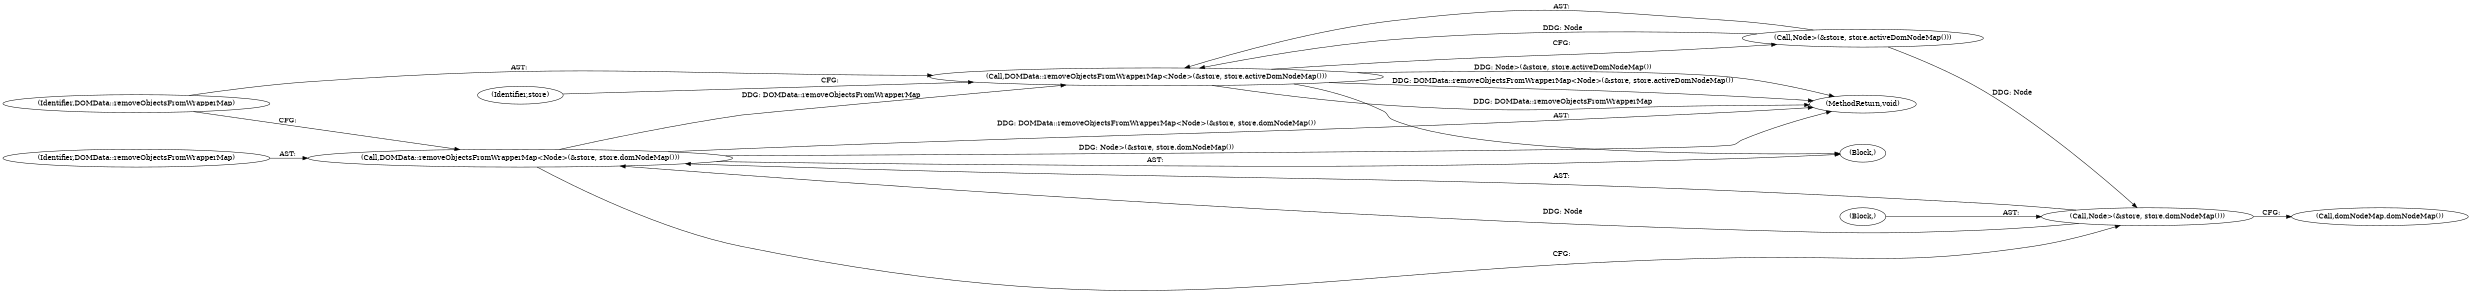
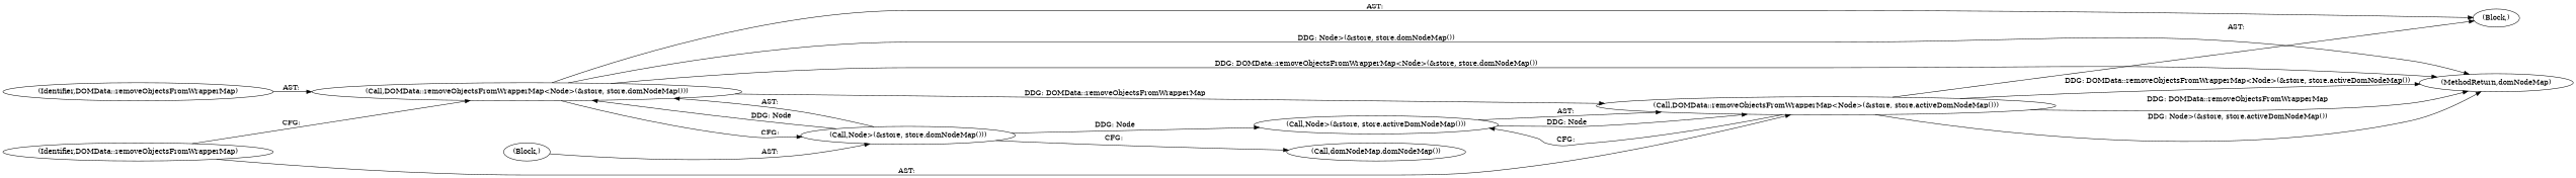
  digraph {
    rankdir=LR
    n1 [label="(Call,DOMData::removeObjectsFromWrapperMap<Node>(&store, store.domNodeMap()))"]
    n2 [label="(Call,Node>(&store, store.domNodeMap()))"]
    n3 [label="(Call,DOMData::removeObjectsFromWrapperMap<Node>(&store, store.activeDomNodeMap()))"]
-   n4 [label="(MethodReturn,void)"]
+   n4 [label="(MethodReturn,domNodeMap)"]
    n5 [label="(Block,)"]
    n6 [label="(Call,Node>(&store, store.activeDomNodeMap()))"]
    n7 [label="(Call,domNodeMap.domNodeMap())"]
    n8 [label="(Identifier,DOMData::removeObjectsFromWrapperMap)"]
-   n9 [label="(Identifier,store)"]
    n10 [label="(Identifier,DOMData::removeObjectsFromWrapperMap)"]
    n11 [label="(Block,)"]
    n1 -> n2 [label="CFG: "]
    n1 -> n3 [label="DDG: DOMData::removeObjectsFromWrapperMap"]
    n1 -> n4 [label="DDG: Node>(&store, store.domNodeMap())"]
    n1 -> n4 [label="DDG: DOMData::removeObjectsFromWrapperMap<Node>(&store, store.domNodeMap())"]
    n1 -> n5 [label="AST: "]
    n2 -> n1 [label="AST: "]
    n2 -> n1 [label="DDG: Node"]
-   n6 -> n2 [label="DDG: Node"]
+   n2 -> n6 [label="DDG: Node"]
    n2 -> n7 [label="CFG: "]
    n3 -> n4 [label="DDG: DOMData::removeObjectsFromWrapperMap<Node>(&store, store.activeDomNodeMap())"]
    n3 -> n4 [label="DDG: DOMData::removeObjectsFromWrapperMap"]
    n3 -> n4 [label="DDG: Node>(&store, store.activeDomNodeMap())"]
    n3 -> n5 [label="AST: "]
    n3 -> n6 [label="CFG: "]
    n6 -> n3 [label="AST: "]
    n6 -> n3 [label="DDG: Node"]
    n8 -> n1 [label="AST: "]
-   n9 -> n3 [label="CFG: "]
    n10 -> n1 [label="CFG: "]
    n10 -> n3 [label="AST: "]
    n11 -> n2 [label="AST: "]
  }
